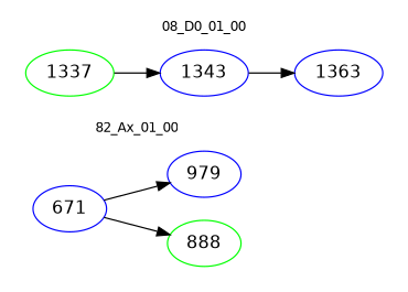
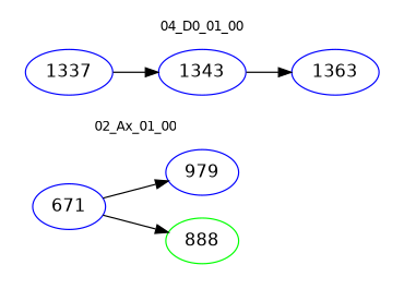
  digraph {
    fontname="DejaVu Sans"
    rankdir=LR
    node [color=blue fontname="DejaVu Sans"]
    edge [color=black fontname="DejaVu Sans"]
    n1 [label=671]
    n2 [color=green label=888]
    n3 [label=979]
    n4 [label=1343]
-   n5 [color=green label=1337]
+   n5 [label=1337]
    n6 [label=1363]
    subgraph cluster_1 {
      color=white
      fontsize=10
-     label="82_Ax_01_00"
+     label="02_Ax_01_00"
      n1
      n2
      n3
    }
    subgraph cluster_2 {
      color=white
      fontsize=10
-     label="08_D0_01_00"
+     label="04_D0_01_00"
      n4
      n5
      n6
    }
    n1 -> n2
    n1 -> n3
    n4 -> n6
    n5 -> n4
  }
